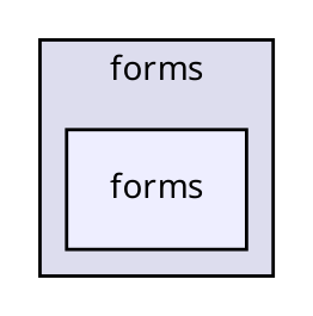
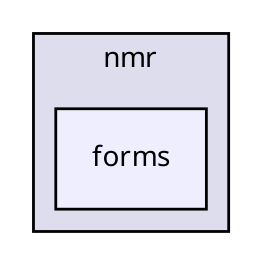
  digraph {
    compound=true
    n1 [fillcolor="#eeeeff" fontname="FreeSans.ttf" fontsize=10 label=forms pencolor=black shape=box style=filled]
    subgraph cluster_1 {
      bgcolor="#ddddee"
      fontname="FreeSans.ttf"
      fontsize=10
-     label=forms
+     label=nmr
      pencolor=black
      n1
    }
  }
